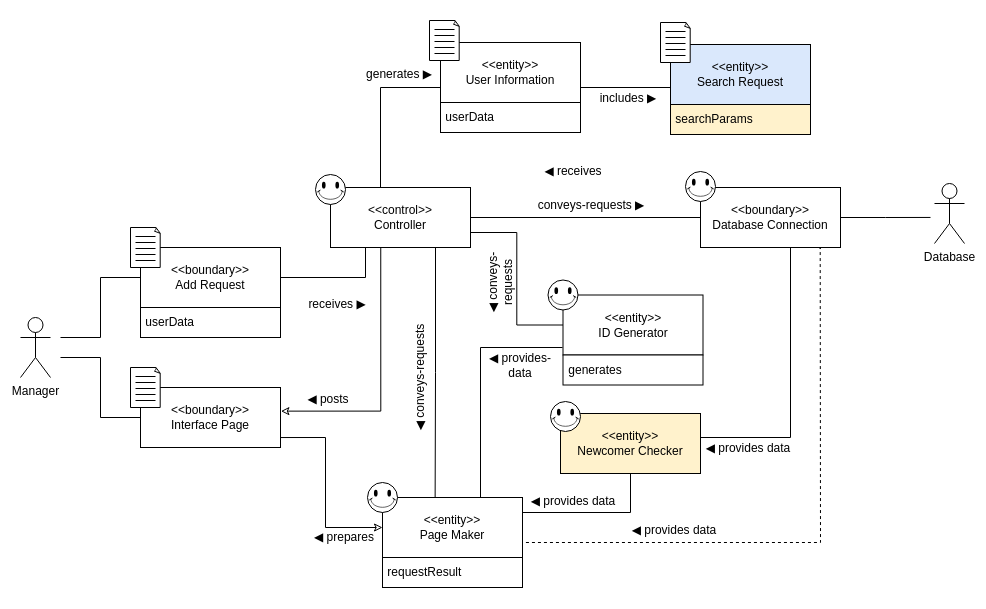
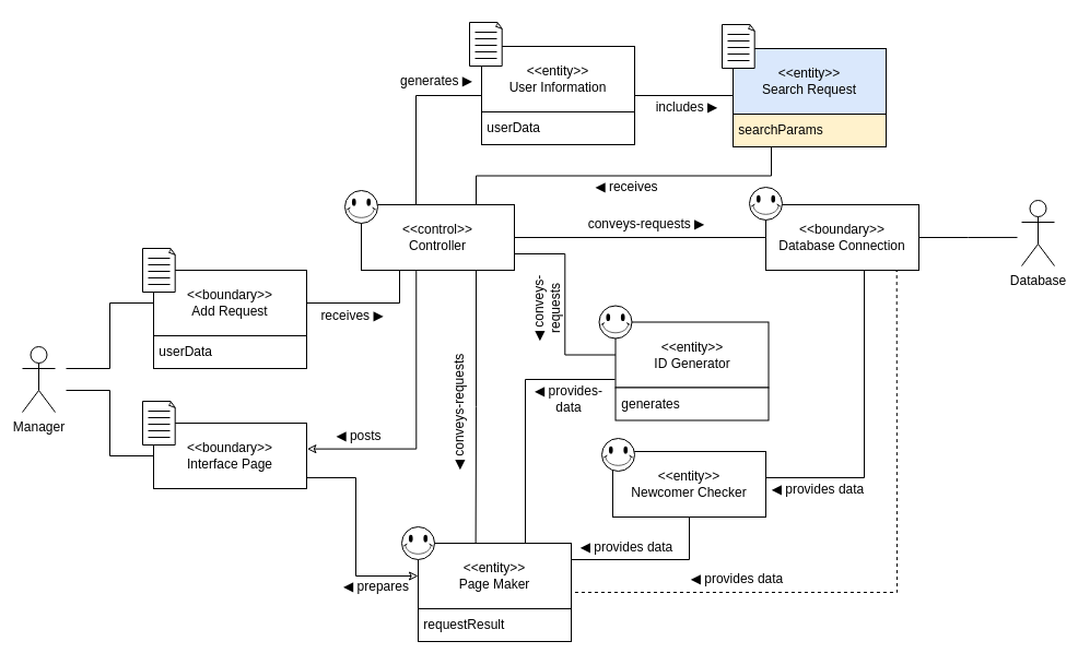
  <mxCell id="0" />
  <mxCell id="1" parent="0" />
  <mxCell id="2" value="Database" style="shape=umlActor;verticalLabelPosition=bottom;verticalAlign=top;html=1;outlineConnect=0;" parent="1" vertex="1"><mxGeometry x="934" y="183" width="30" height="60" as="geometry" /></mxCell>
  <mxCell id="3" style="edgeStyle=orthogonalEdgeStyle;rounded=0;orthogonalLoop=1;jettySize=auto;html=1;exitX=0.359;exitY=0.985;exitDx=0;exitDy=0;entryX=1.003;entryY=0.394;entryDx=0;entryDy=0;entryPerimeter=0;startArrow=none;startFill=0;endArrow=classic;endFill=0;exitPerimeter=0;" parent="1" source="50" target="41" edge="1"><mxGeometry relative="1" as="geometry"><Array as="points"><mxPoint x="380" y="411" /></Array></mxGeometry></mxCell>
  <mxCell id="4" style="edgeStyle=orthogonalEdgeStyle;rounded=0;orthogonalLoop=1;jettySize=auto;html=1;exitX=0.5;exitY=1;exitDx=0;exitDy=0;exitPerimeter=0;" parent="1" edge="1"><mxGeometry relative="1" as="geometry"><mxPoint x="65" y="112" as="sourcePoint" /><mxPoint x="65" y="112" as="targetPoint" /></mxGeometry></mxCell>
  <mxCell id="5" style="edgeStyle=orthogonalEdgeStyle;rounded=0;orthogonalLoop=1;jettySize=auto;html=1;exitX=0.5;exitY=1;exitDx=0;exitDy=0;exitPerimeter=0;" parent="1" edge="1"><mxGeometry relative="1" as="geometry"><mxPoint x="65" y="112" as="sourcePoint" /><mxPoint x="65" y="112" as="targetPoint" /></mxGeometry></mxCell>
  <mxCell id="6" style="edgeStyle=orthogonalEdgeStyle;rounded=0;orthogonalLoop=1;jettySize=auto;html=1;exitX=1.001;exitY=0.834;exitDx=0;exitDy=0;entryX=0;entryY=0.5;entryDx=0;entryDy=0;startArrow=none;startFill=0;endArrow=classic;endFill=0;exitPerimeter=0;" parent="1" source="41" target="69" edge="1"><mxGeometry relative="1" as="geometry"><Array as="points"><mxPoint x="325" y="437" /><mxPoint x="325" y="527" /></Array></mxGeometry></mxCell>
  <mxCell id="7" style="edgeStyle=orthogonalEdgeStyle;rounded=0;orthogonalLoop=1;jettySize=auto;html=1;exitX=0;exitY=0.5;exitDx=0;exitDy=0;startArrow=none;startFill=0;endArrow=none;endFill=0;" parent="1" source="41" edge="1"><mxGeometry relative="1" as="geometry"><mxPoint x="60" y="357" as="targetPoint" /><Array as="points"><mxPoint x="100" y="417" /><mxPoint x="100" y="357" /></Array></mxGeometry></mxCell>
  <mxCell id="8" value="Manager" style="shape=umlActor;verticalLabelPosition=bottom;verticalAlign=top;html=1;outlineConnect=0;" parent="1" vertex="1"><mxGeometry x="20" y="317" width="30" height="60" as="geometry" /></mxCell>
  <mxCell id="9" value="" style="group" parent="1" vertex="1" connectable="0"><mxGeometry x="440" y="42" width="140" height="100" as="geometry" /></mxCell>
  <mxCell id="10" value="" style="group" parent="9" vertex="1" connectable="0"><mxGeometry x="-11" y="-22" width="151" height="112" as="geometry" /></mxCell>
  <mxCell id="11" value="&amp;lt;&amp;lt;entity&amp;gt;&amp;gt;&lt;br&gt;User Information" style="rounded=0;whiteSpace=wrap;html=1;" parent="10" vertex="1"><mxGeometry x="11" y="22" width="140" height="60" as="geometry" /></mxCell>
  <mxCell id="12" value="&amp;nbsp;userData" style="rounded=0;whiteSpace=wrap;html=1;align=left;" parent="10" vertex="1"><mxGeometry x="11" y="82" width="140" height="30" as="geometry" /></mxCell>
  <mxCell id="13" value="" style="group" parent="10" vertex="1" connectable="0"><mxGeometry width="30" height="40" as="geometry" /></mxCell>
  <mxCell id="14" value="" style="whiteSpace=wrap;html=1;shape=mxgraph.basic.document" parent="13" vertex="1"><mxGeometry width="30" height="40" as="geometry" /></mxCell>
  <mxCell id="15" value="" style="endArrow=none;html=1;" parent="13" edge="1"><mxGeometry width="50" height="50" relative="1" as="geometry"><mxPoint x="5" y="9" as="sourcePoint" /><mxPoint x="25" y="9" as="targetPoint" /></mxGeometry></mxCell>
  <mxCell id="16" value="" style="endArrow=none;html=1;" parent="13" edge="1"><mxGeometry width="50" height="50" relative="1" as="geometry"><mxPoint x="5" y="15" as="sourcePoint" /><mxPoint x="25" y="15" as="targetPoint" /></mxGeometry></mxCell>
  <mxCell id="17" value="" style="endArrow=none;html=1;" parent="13" edge="1"><mxGeometry width="50" height="50" relative="1" as="geometry"><mxPoint x="5" y="21" as="sourcePoint" /><mxPoint x="25" y="21" as="targetPoint" /></mxGeometry></mxCell>
  <mxCell id="18" value="" style="endArrow=none;html=1;" parent="13" edge="1"><mxGeometry width="50" height="50" relative="1" as="geometry"><mxPoint x="5" y="27" as="sourcePoint" /><mxPoint x="25" y="27" as="targetPoint" /></mxGeometry></mxCell>
  <mxCell id="19" value="" style="endArrow=none;html=1;" parent="13" edge="1"><mxGeometry width="50" height="50" relative="1" as="geometry"><mxPoint x="5" y="33" as="sourcePoint" /><mxPoint x="25" y="33" as="targetPoint" /></mxGeometry></mxCell>
  <mxCell id="20" style="edgeStyle=orthogonalEdgeStyle;rounded=0;orthogonalLoop=1;jettySize=auto;html=1;exitX=1;exitY=0.5;exitDx=0;exitDy=0;entryX=0.25;entryY=1;entryDx=0;entryDy=0;startArrow=none;startFill=0;endArrow=none;endFill=0;" parent="1" source="31" target="50" edge="1"><mxGeometry relative="1" as="geometry" /></mxCell>
  <mxCell id="21" style="edgeStyle=orthogonalEdgeStyle;rounded=0;orthogonalLoop=1;jettySize=auto;html=1;exitX=0;exitY=0.5;exitDx=0;exitDy=0;startArrow=none;startFill=0;endArrow=none;endFill=0;" parent="1" source="31" edge="1"><mxGeometry relative="1" as="geometry"><mxPoint x="60" y="337" as="targetPoint" /><Array as="points"><mxPoint x="100" y="277" /><mxPoint x="100" y="337" /></Array></mxGeometry></mxCell>
  <mxCell id="22" value="◀ conveys-requests" style="text;html=1;strokeColor=none;fillColor=none;align=center;verticalAlign=middle;whiteSpace=wrap;rounded=0;rotation=-90;" parent="1" vertex="1"><mxGeometry x="355" y="367" width="130" height="20" as="geometry" /></mxCell>
  <mxCell id="23" value="◀ prepares" style="text;html=1;strokeColor=none;fillColor=none;align=center;verticalAlign=middle;whiteSpace=wrap;rounded=0;" parent="1" vertex="1"><mxGeometry x="311" y="527" width="66" height="20" as="geometry" /></mxCell>
- <mxCell id="24" value="receives ▶" style="text;html=1;strokeColor=none;fillColor=none;align=center;verticalAlign=middle;whiteSpace=wrap;rounded=0;" parent="1" vertex="1"><mxGeometry x="304" y="294" width="66" height="20" as="geometry" /></mxCell>
+ <mxCell id="24" value="receives ▶" style="text;html=1;strokeColor=none;fillColor=none;align=center;verticalAlign=middle;whiteSpace=wrap;rounded=0;" parent="1" vertex="1"><mxGeometry x="289" y="279" width="66" height="20" as="geometry" /></mxCell>
  <mxCell id="25" value="conveys-requests ▶" style="text;html=1;strokeColor=none;fillColor=none;align=center;verticalAlign=middle;whiteSpace=wrap;rounded=0;rotation=0;" parent="1" vertex="1"><mxGeometry x="526" y="195" width="130" height="20" as="geometry" /></mxCell>
  <mxCell id="26" value="◀ provides-data" style="text;html=1;strokeColor=none;fillColor=none;align=center;verticalAlign=middle;whiteSpace=wrap;rounded=0;rotation=0;" parent="1" vertex="1"><mxGeometry x="482" y="355" width="76" height="20" as="geometry" /></mxCell>
  <mxCell id="27" value="◀ provides data" style="text;html=1;strokeColor=none;fillColor=none;align=center;verticalAlign=middle;whiteSpace=wrap;rounded=0;rotation=0;" parent="1" vertex="1"><mxGeometry x="683" y="438" width="130" height="20" as="geometry" /></mxCell>
  <mxCell id="28" value="◀ posts" style="text;html=1;strokeColor=none;fillColor=none;align=center;verticalAlign=middle;whiteSpace=wrap;rounded=0;" parent="1" vertex="1"><mxGeometry x="295" y="389" width="66" height="20" as="geometry" /></mxCell>
  <mxCell id="29" value="" style="group" parent="1" vertex="1" connectable="0"><mxGeometry x="130" y="227" width="150" height="110" as="geometry" /></mxCell>
  <mxCell id="30" value="" style="group" parent="29" vertex="1" connectable="0"><mxGeometry x="10" y="20" width="140" height="90" as="geometry" /></mxCell>
  <mxCell id="31" value="&amp;lt;&amp;lt;boundary&amp;gt;&amp;gt;&lt;br&gt;Add Request" style="rounded=0;whiteSpace=wrap;html=1;" parent="30" vertex="1"><mxGeometry width="140" height="60" as="geometry" /></mxCell>
  <mxCell id="32" value="&amp;nbsp;userData" style="rounded=0;whiteSpace=wrap;html=1;align=left;" parent="30" vertex="1"><mxGeometry y="60" width="140" height="30" as="geometry" /></mxCell>
  <mxCell id="33" value="" style="group" parent="29" vertex="1" connectable="0"><mxGeometry width="30" height="40" as="geometry" /></mxCell>
  <mxCell id="34" value="" style="whiteSpace=wrap;html=1;shape=mxgraph.basic.document" parent="33" vertex="1"><mxGeometry width="30" height="40" as="geometry" /></mxCell>
  <mxCell id="35" value="" style="endArrow=none;html=1;" parent="33" edge="1"><mxGeometry width="50" height="50" relative="1" as="geometry"><mxPoint x="5" y="9" as="sourcePoint" /><mxPoint x="25" y="9" as="targetPoint" /></mxGeometry></mxCell>
  <mxCell id="36" value="" style="endArrow=none;html=1;" parent="33" edge="1"><mxGeometry width="50" height="50" relative="1" as="geometry"><mxPoint x="5" y="15" as="sourcePoint" /><mxPoint x="25" y="15" as="targetPoint" /></mxGeometry></mxCell>
  <mxCell id="37" value="" style="endArrow=none;html=1;" parent="33" edge="1"><mxGeometry width="50" height="50" relative="1" as="geometry"><mxPoint x="5" y="21" as="sourcePoint" /><mxPoint x="25" y="21" as="targetPoint" /></mxGeometry></mxCell>
  <mxCell id="38" value="" style="endArrow=none;html=1;" parent="33" edge="1"><mxGeometry width="50" height="50" relative="1" as="geometry"><mxPoint x="5" y="27" as="sourcePoint" /><mxPoint x="25" y="27" as="targetPoint" /></mxGeometry></mxCell>
  <mxCell id="39" value="" style="endArrow=none;html=1;" parent="33" edge="1"><mxGeometry width="50" height="50" relative="1" as="geometry"><mxPoint x="5" y="33" as="sourcePoint" /><mxPoint x="25" y="33" as="targetPoint" /></mxGeometry></mxCell>
  <mxCell id="40" value="" style="group" parent="1" vertex="1" connectable="0"><mxGeometry x="130" y="367" width="150" height="80" as="geometry" /></mxCell>
  <mxCell id="41" value="&amp;lt;&amp;lt;boundary&amp;gt;&amp;gt;&lt;br&gt;Interface Page" style="rounded=0;whiteSpace=wrap;html=1;" parent="40" vertex="1"><mxGeometry x="10" y="20" width="140" height="60" as="geometry" /></mxCell>
  <mxCell id="42" value="" style="group" parent="40" vertex="1" connectable="0"><mxGeometry width="30" height="40" as="geometry" /></mxCell>
  <mxCell id="43" value="" style="whiteSpace=wrap;html=1;shape=mxgraph.basic.document" parent="42" vertex="1"><mxGeometry width="30" height="40" as="geometry" /></mxCell>
  <mxCell id="44" value="" style="endArrow=none;html=1;" parent="42" edge="1"><mxGeometry width="50" height="50" relative="1" as="geometry"><mxPoint x="5" y="9" as="sourcePoint" /><mxPoint x="25" y="9" as="targetPoint" /></mxGeometry></mxCell>
  <mxCell id="45" value="" style="endArrow=none;html=1;" parent="42" edge="1"><mxGeometry width="50" height="50" relative="1" as="geometry"><mxPoint x="5" y="15" as="sourcePoint" /><mxPoint x="25" y="15" as="targetPoint" /></mxGeometry></mxCell>
  <mxCell id="46" value="" style="endArrow=none;html=1;" parent="42" edge="1"><mxGeometry width="50" height="50" relative="1" as="geometry"><mxPoint x="5" y="21" as="sourcePoint" /><mxPoint x="25" y="21" as="targetPoint" /></mxGeometry></mxCell>
  <mxCell id="47" value="" style="endArrow=none;html=1;" parent="42" edge="1"><mxGeometry width="50" height="50" relative="1" as="geometry"><mxPoint x="5" y="27" as="sourcePoint" /><mxPoint x="25" y="27" as="targetPoint" /></mxGeometry></mxCell>
  <mxCell id="48" value="" style="endArrow=none;html=1;" parent="42" edge="1"><mxGeometry width="50" height="50" relative="1" as="geometry"><mxPoint x="5" y="33" as="sourcePoint" /><mxPoint x="25" y="33" as="targetPoint" /></mxGeometry></mxCell>
  <mxCell id="49" value="" style="group" parent="1" vertex="1" connectable="0"><mxGeometry x="315" y="174" width="155" height="73" as="geometry" /></mxCell>
  <mxCell id="50" value="&amp;lt;&amp;lt;control&amp;gt;&amp;gt;&lt;br&gt;Controller" style="rounded=0;whiteSpace=wrap;html=1;" parent="49" vertex="1"><mxGeometry x="15" y="13" width="140" height="60" as="geometry" /></mxCell>
  <mxCell id="51" value="" style="verticalLabelPosition=bottom;verticalAlign=top;html=1;shape=mxgraph.basic.smiley" parent="49" vertex="1"><mxGeometry width="30" height="30" as="geometry" /></mxCell>
  <mxCell id="52" value="" style="group" parent="1" vertex="1" connectable="0"><mxGeometry x="637.5" y="309.5" width="195" height="75" as="geometry" /></mxCell>
  <mxCell id="53" value="" style="verticalLabelPosition=bottom;verticalAlign=top;html=1;shape=mxgraph.basic.smiley" parent="52" vertex="1"><mxGeometry width="30" height="30" as="geometry" /></mxCell>
  <mxCell id="54" value="" style="group" parent="52" vertex="1" connectable="0"><mxGeometry x="-75" y="-15" width="140" height="90" as="geometry" /></mxCell>
  <mxCell id="55" value="&amp;lt;&amp;lt;entity&amp;gt;&amp;gt;&lt;br&gt;ID Generator" style="rounded=0;whiteSpace=wrap;html=1;" parent="54" vertex="1"><mxGeometry width="140" height="60" as="geometry" /></mxCell>
  <mxCell id="56" value="&amp;nbsp;generates" style="rounded=0;whiteSpace=wrap;html=1;align=left;" parent="54" vertex="1"><mxGeometry y="60" width="140" height="30" as="geometry" /></mxCell>
  <mxCell id="57" value="" style="verticalLabelPosition=bottom;verticalAlign=top;html=1;shape=mxgraph.basic.smiley" parent="54" vertex="1"><mxGeometry x="-15" y="-15" width="30" height="30" as="geometry" /></mxCell>
  <mxCell id="58" value="" style="group" parent="1" vertex="1" connectable="0"><mxGeometry x="660" y="22" width="150" height="112" as="geometry" /></mxCell>
  <mxCell id="59" value="&amp;lt;&amp;lt;entity&amp;gt;&amp;gt;&lt;br&gt;Search Request" style="rounded=0;whiteSpace=wrap;html=1;fillColor=#dae8fc;" parent="58" vertex="1"><mxGeometry x="10" y="22" width="140" height="60" as="geometry" /></mxCell>
  <mxCell id="60" value="&amp;nbsp;searchParams" style="rounded=0;whiteSpace=wrap;html=1;align=left;fillColor=#fff2cc;" parent="58" vertex="1"><mxGeometry x="10" y="82" width="140" height="30" as="geometry" /></mxCell>
  <mxCell id="61" value="" style="group" parent="58" vertex="1" connectable="0"><mxGeometry width="30" height="40" as="geometry" /></mxCell>
  <mxCell id="62" value="" style="whiteSpace=wrap;html=1;shape=mxgraph.basic.document" parent="61" vertex="1"><mxGeometry width="30" height="40" as="geometry" /></mxCell>
  <mxCell id="63" value="" style="endArrow=none;html=1;" parent="61" edge="1"><mxGeometry width="50" height="50" relative="1" as="geometry"><mxPoint x="5" y="9" as="sourcePoint" /><mxPoint x="25" y="9" as="targetPoint" /></mxGeometry></mxCell>
  <mxCell id="64" value="" style="endArrow=none;html=1;" parent="61" edge="1"><mxGeometry width="50" height="50" relative="1" as="geometry"><mxPoint x="5" y="15" as="sourcePoint" /><mxPoint x="25" y="15" as="targetPoint" /></mxGeometry></mxCell>
  <mxCell id="65" value="" style="endArrow=none;html=1;" parent="61" edge="1"><mxGeometry width="50" height="50" relative="1" as="geometry"><mxPoint x="5" y="21" as="sourcePoint" /><mxPoint x="25" y="21" as="targetPoint" /></mxGeometry></mxCell>
  <mxCell id="66" value="" style="endArrow=none;html=1;" parent="61" edge="1"><mxGeometry width="50" height="50" relative="1" as="geometry"><mxPoint x="5" y="27" as="sourcePoint" /><mxPoint x="25" y="27" as="targetPoint" /></mxGeometry></mxCell>
  <mxCell id="67" value="" style="endArrow=none;html=1;" parent="61" edge="1"><mxGeometry width="50" height="50" relative="1" as="geometry"><mxPoint x="5" y="33" as="sourcePoint" /><mxPoint x="25" y="33" as="targetPoint" /></mxGeometry></mxCell>
  <mxCell id="68" value="" style="group" parent="1" vertex="1" connectable="0"><mxGeometry x="367" y="482" width="155" height="75" as="geometry" /></mxCell>
  <mxCell id="69" value="&amp;lt;&amp;lt;entity&amp;gt;&amp;gt;&lt;br&gt;Page Maker" style="rounded=0;whiteSpace=wrap;html=1;" parent="68" vertex="1"><mxGeometry x="15" y="15" width="140" height="60" as="geometry" /></mxCell>
  <mxCell id="70" value="" style="verticalLabelPosition=bottom;verticalAlign=top;html=1;shape=mxgraph.basic.smiley" parent="68" vertex="1"><mxGeometry width="30" height="30" as="geometry" /></mxCell>
  <mxCell id="71" value="" style="group" parent="1" vertex="1" connectable="0"><mxGeometry x="550" y="401" width="150" height="72" as="geometry" /></mxCell>
- <mxCell id="72" value="&amp;lt;&amp;lt;entity&amp;gt;&amp;gt;&lt;br&gt;Newcomer Checker" style="rounded=0;whiteSpace=wrap;html=1;fillColor=#fff2cc;" parent="71" vertex="1"><mxGeometry x="10" y="12" width="140" height="60" as="geometry" /></mxCell>
+ <mxCell id="72" value="&amp;lt;&amp;lt;entity&amp;gt;&amp;gt;&lt;br&gt;Newcomer Checker" style="rounded=0;whiteSpace=wrap;html=1;" parent="71" vertex="1"><mxGeometry x="10" y="12" width="140" height="60" as="geometry" /></mxCell>
  <mxCell id="73" value="" style="verticalLabelPosition=bottom;verticalAlign=top;html=1;shape=mxgraph.basic.smiley" parent="71" vertex="1"><mxGeometry width="30" height="30" as="geometry" /></mxCell>
  <mxCell id="74" style="edgeStyle=orthogonalEdgeStyle;rounded=0;orthogonalLoop=1;jettySize=auto;html=1;exitX=0.855;exitY=1.024;exitDx=0;exitDy=0;entryX=1;entryY=0.75;entryDx=0;entryDy=0;endArrow=none;endFill=0;exitPerimeter=0;dashed=1;" parent="1" source="76" target="69" edge="1"><mxGeometry relative="1" as="geometry"><Array as="points"><mxPoint x="820" y="247" /><mxPoint x="820" y="542" /></Array></mxGeometry></mxCell>
  <mxCell id="75" style="edgeStyle=orthogonalEdgeStyle;rounded=0;orthogonalLoop=1;jettySize=auto;html=1;exitX=1;exitY=0.5;exitDx=0;exitDy=0;endArrow=none;endFill=0;" parent="1" source="76" edge="1"><mxGeometry relative="1" as="geometry"><mxPoint x="930" y="216.952" as="targetPoint" /></mxGeometry></mxCell>
  <mxCell id="76" value="&amp;lt;&amp;lt;boundary&amp;gt;&amp;gt;&lt;br&gt;Database Connection" style="rounded=0;whiteSpace=wrap;html=1;" parent="1" vertex="1"><mxGeometry x="700" y="187" width="140" height="60" as="geometry" /></mxCell>
  <mxCell id="77" style="edgeStyle=orthogonalEdgeStyle;rounded=0;orthogonalLoop=1;jettySize=auto;html=1;endArrow=none;endFill=0;" parent="1" edge="1"><mxGeometry relative="1" as="geometry"><mxPoint x="380" y="187" as="targetPoint" /><mxPoint x="440" y="67" as="sourcePoint" /><Array as="points"><mxPoint x="440" y="87" /><mxPoint x="380" y="87" /></Array></mxGeometry></mxCell>
  <mxCell id="78" value="generates&amp;nbsp;▶" style="text;html=1;strokeColor=none;fillColor=none;align=center;verticalAlign=middle;whiteSpace=wrap;rounded=0;rotation=0;" parent="1" vertex="1"><mxGeometry x="333.5" y="64" width="130" height="20" as="geometry" /></mxCell>
  <mxCell id="79" style="edgeStyle=orthogonalEdgeStyle;rounded=0;orthogonalLoop=1;jettySize=auto;html=1;exitX=1;exitY=0.75;exitDx=0;exitDy=0;endArrow=none;endFill=0;" parent="1" source="11" edge="1"><mxGeometry relative="1" as="geometry"><mxPoint x="670" y="87" as="targetPoint" /><Array as="points"><mxPoint x="670" y="87" /></Array></mxGeometry></mxCell>
  <mxCell id="80" style="edgeStyle=orthogonalEdgeStyle;rounded=0;orthogonalLoop=1;jettySize=auto;html=1;exitX=1;exitY=0.5;exitDx=0;exitDy=0;endArrow=none;endFill=0;" parent="1" source="72" target="76" edge="1"><mxGeometry relative="1" as="geometry"><Array as="points"><mxPoint x="700" y="437" /><mxPoint x="790" y="437" /></Array></mxGeometry></mxCell>
  <mxCell id="81" style="edgeStyle=orthogonalEdgeStyle;rounded=0;orthogonalLoop=1;jettySize=auto;html=1;exitX=1;exitY=0.5;exitDx=0;exitDy=0;entryX=0;entryY=0.5;entryDx=0;entryDy=0;endArrow=none;endFill=0;" parent="1" source="50" target="76" edge="1"><mxGeometry relative="1" as="geometry" /></mxCell>
  <mxCell id="82" style="edgeStyle=orthogonalEdgeStyle;rounded=0;orthogonalLoop=1;jettySize=auto;html=1;entryX=0.75;entryY=0;entryDx=0;entryDy=0;endArrow=none;endFill=0;" parent="1" target="69" edge="1"><mxGeometry relative="1" as="geometry"><mxPoint x="562" y="347" as="sourcePoint" /><Array as="points"><mxPoint x="480" y="347" /><mxPoint x="480" y="497" /></Array></mxGeometry></mxCell>
  <mxCell id="83" style="edgeStyle=orthogonalEdgeStyle;rounded=0;orthogonalLoop=1;jettySize=auto;html=1;exitX=1;exitY=0.75;exitDx=0;exitDy=0;entryX=0;entryY=0.5;entryDx=0;entryDy=0;endArrow=none;endFill=0;" parent="1" source="50" target="55" edge="1"><mxGeometry relative="1" as="geometry" /></mxCell>
  <mxCell id="84" style="edgeStyle=orthogonalEdgeStyle;rounded=0;orthogonalLoop=1;jettySize=auto;html=1;exitX=0.75;exitY=1;exitDx=0;exitDy=0;entryX=0.376;entryY=0;entryDx=0;entryDy=0;entryPerimeter=0;endArrow=none;endFill=0;" parent="1" source="50" target="69" edge="1"><mxGeometry relative="1" as="geometry" /></mxCell>
  <mxCell id="85" style="edgeStyle=orthogonalEdgeStyle;rounded=0;orthogonalLoop=1;jettySize=auto;html=1;exitX=0.5;exitY=1;exitDx=0;exitDy=0;entryX=1;entryY=0.25;entryDx=0;entryDy=0;endArrow=none;endFill=0;" parent="1" source="72" target="69" edge="1"><mxGeometry relative="1" as="geometry" /></mxCell>
  <mxCell id="86" value="◀ provides data" style="text;html=1;strokeColor=none;fillColor=none;align=center;verticalAlign=middle;whiteSpace=wrap;rounded=0;rotation=0;" parent="1" vertex="1"><mxGeometry x="507.5" y="491" width="130" height="20" as="geometry" /></mxCell>
  <mxCell id="87" value="◀ provides data" style="text;html=1;strokeColor=none;fillColor=none;align=center;verticalAlign=middle;whiteSpace=wrap;rounded=0;rotation=0;" parent="1" vertex="1"><mxGeometry x="608.5" y="520" width="130" height="20" as="geometry" /></mxCell>
  <mxCell id="88" value="◀ conveys-&lt;br&gt;requests" style="text;html=1;strokeColor=none;fillColor=none;align=center;verticalAlign=middle;whiteSpace=wrap;rounded=0;rotation=-90;" parent="1" vertex="1"><mxGeometry x="435" y="272" width="130" height="20" as="geometry" /></mxCell>
  <mxCell id="89" value="" style="verticalLabelPosition=bottom;verticalAlign=top;html=1;shape=mxgraph.basic.smiley" parent="1" vertex="1"><mxGeometry x="685" y="171" width="30" height="30" as="geometry" /></mxCell>
  <mxCell id="90" value="includes ▶" style="text;html=1;strokeColor=none;fillColor=none;align=center;verticalAlign=middle;whiteSpace=wrap;rounded=0;rotation=0;" parent="1" vertex="1"><mxGeometry x="563" y="88" width="130" height="20" as="geometry" /></mxCell>
  <mxCell id="91" value="&amp;nbsp;requestResult" style="rounded=0;whiteSpace=wrap;html=1;align=left;" vertex="1" parent="1"><mxGeometry x="382" y="557" width="140" height="30" as="geometry" /></mxCell>
+ <mxCell id="92" style="edgeStyle=orthogonalEdgeStyle;rounded=0;orthogonalLoop=1;jettySize=auto;html=1;exitX=0.25;exitY=1;exitDx=0;exitDy=0;entryX=0.75;entryY=0;entryDx=0;entryDy=0;endArrow=none;endFill=0;" edge="1" parent="1" source="60" target="50"><mxGeometry relative="1" as="geometry" /></mxCell>
  <mxCell id="93" value="◀ receives" style="text;html=1;strokeColor=none;fillColor=none;align=center;verticalAlign=middle;whiteSpace=wrap;rounded=0;" vertex="1" parent="1"><mxGeometry x="539.5" y="161" width="66" height="20" as="geometry" /></mxCell>
